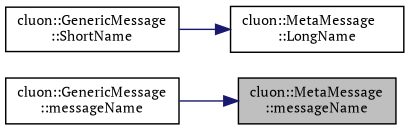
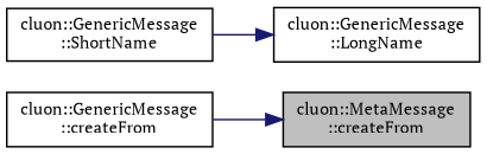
  digraph {
    fontname="PT Serif"
    rankdir=RL
    node [color=black fillcolor=white fontname="PT Serif" fontsize=10 shape=record style=filled]
    edge [color=midnightblue dir=back fontname="PT Serif" fontsize=10 labelfontname=Helvetica labelfontsize=10 style=solid]
-   n1 [fillcolor=grey75 fontcolor=black height=0.2 label="cluon::MetaMessage\l::messageName" width=0.4]
-   n2 [height=0.2 label="cluon::GenericMessage\l::messageName" width=0.4]
-   n3 [height=0.2 label="cluon::MetaMessage\l::LongName" width=0.4]
+   n1 [fillcolor=grey75 fontcolor=black height=0.2 label="cluon::MetaMessage\l::createFrom" width=0.4]
+   n2 [height=0.2 label="cluon::GenericMessage\l::createFrom" width=0.4]
+   n3 [height=0.2 label="cluon::GenericMessage\l::LongName" width=0.4]
    n4 [height=0.2 label="cluon::GenericMessage\l::ShortName" width=0.4]
    n1 -> n2
    n3 -> n4
  }
